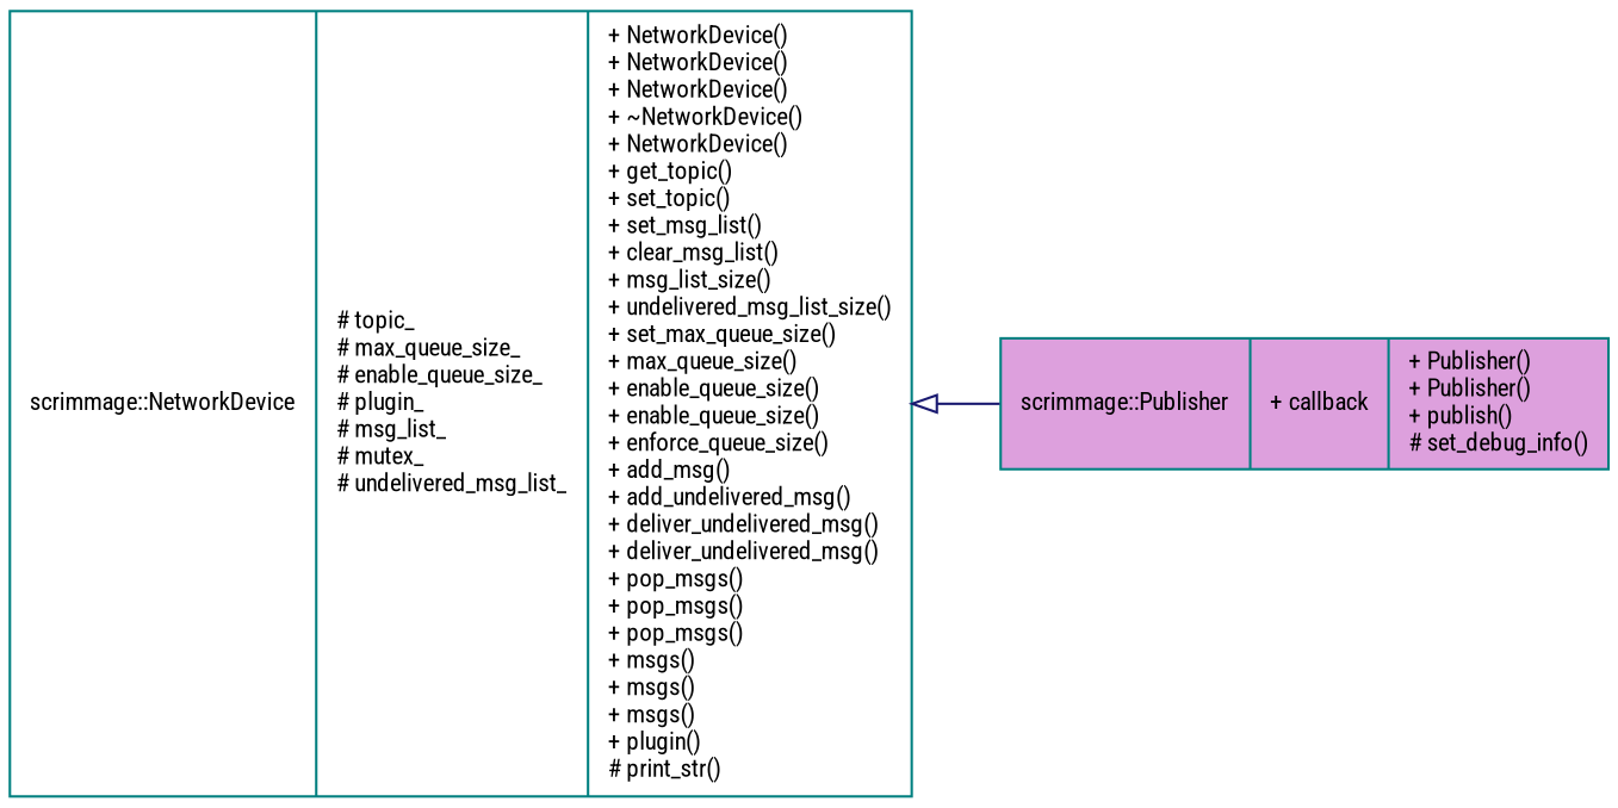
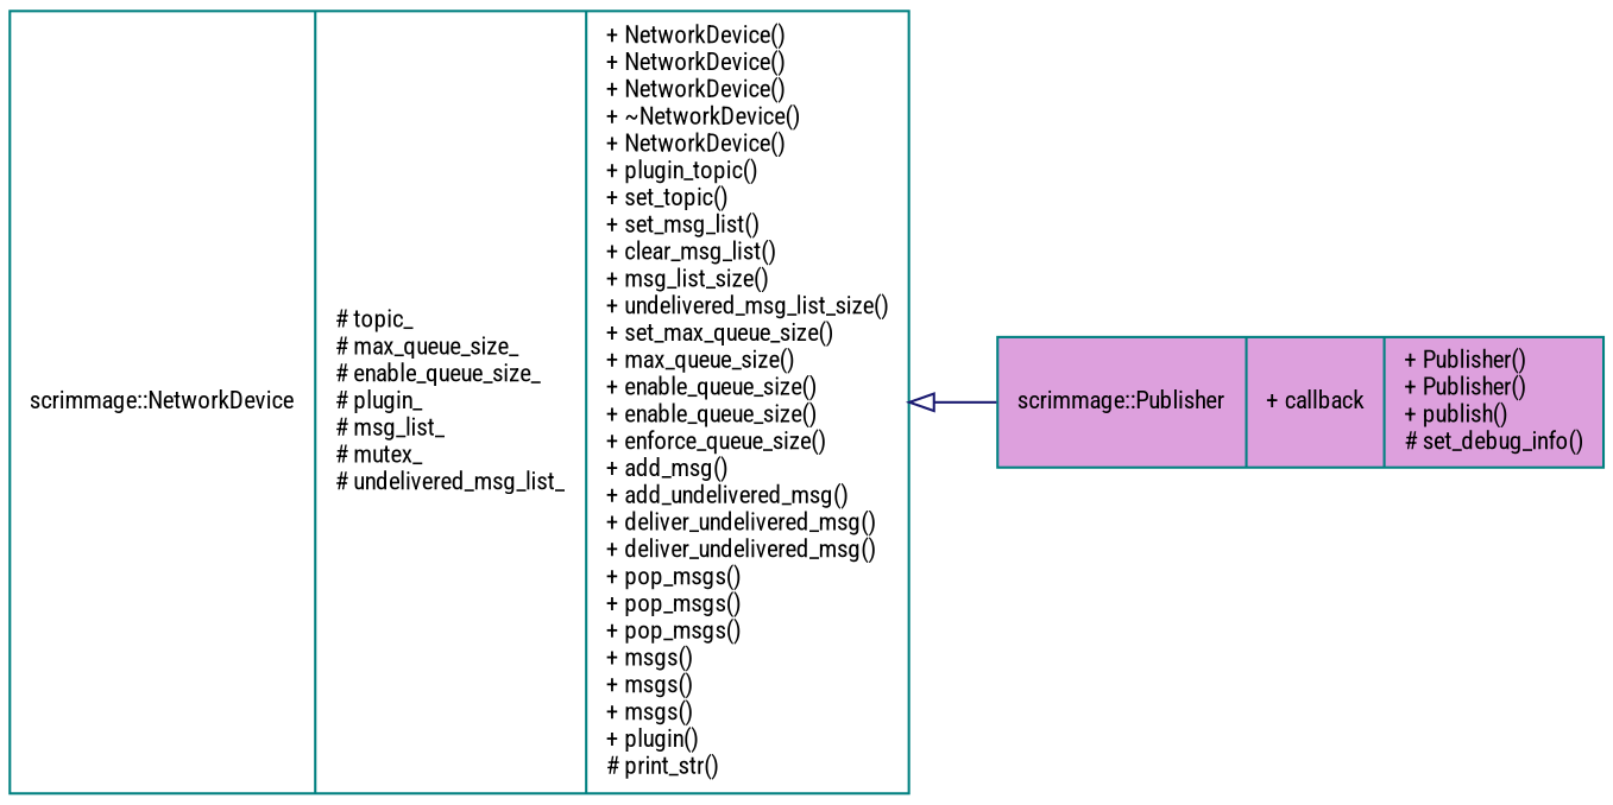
  digraph {
    rankdir=LR
    fontname="Roboto Condensed"
    node [color=teal fontname="Roboto Condensed" fontsize=10 shape=record style=filled]
    n1 [fillcolor=plum fontcolor=black height=0.2 label="{scrimmage::Publisher\n|+ callback\l|+ Publisher()\l+ Publisher()\l+ publish()\l# set_debug_info()\l}" width=0.4]
-   n2 [fillcolor=white height=0.2 label="{scrimmage::NetworkDevice\n|# topic_\l# max_queue_size_\l# enable_queue_size_\l# plugin_\l# msg_list_\l# mutex_\l# undelivered_msg_list_\l|+ NetworkDevice()\l+ NetworkDevice()\l+ NetworkDevice()\l+ ~NetworkDevice()\l+ NetworkDevice()\l+ get_topic()\l+ set_topic()\l+ set_msg_list()\l+ clear_msg_list()\l+ msg_list_size()\l+ undelivered_msg_list_size()\l+ set_max_queue_size()\l+ max_queue_size()\l+ enable_queue_size()\l+ enable_queue_size()\l+ enforce_queue_size()\l+ add_msg()\l+ add_undelivered_msg()\l+ deliver_undelivered_msg()\l+ deliver_undelivered_msg()\l+ pop_msgs()\l+ pop_msgs()\l+ pop_msgs()\l+ msgs()\l+ msgs()\l+ msgs()\l+ plugin()\l# print_str()\l}" width=0.4]
+   n2 [fillcolor=white height=0.2 label="{scrimmage::NetworkDevice\n|# topic_\l# max_queue_size_\l# enable_queue_size_\l# plugin_\l# msg_list_\l# mutex_\l# undelivered_msg_list_\l|+ NetworkDevice()\l+ NetworkDevice()\l+ NetworkDevice()\l+ ~NetworkDevice()\l+ NetworkDevice()\l+ plugin_topic()\l+ set_topic()\l+ set_msg_list()\l+ clear_msg_list()\l+ msg_list_size()\l+ undelivered_msg_list_size()\l+ set_max_queue_size()\l+ max_queue_size()\l+ enable_queue_size()\l+ enable_queue_size()\l+ enforce_queue_size()\l+ add_msg()\l+ add_undelivered_msg()\l+ deliver_undelivered_msg()\l+ deliver_undelivered_msg()\l+ pop_msgs()\l+ pop_msgs()\l+ pop_msgs()\l+ msgs()\l+ msgs()\l+ msgs()\l+ plugin()\l# print_str()\l}" width=0.4]
    n2 -> n1 [arrowtail=onormal color=midnightblue dir=back fontname="Roboto Condensed" fontsize=10 labelfontname=Helvetica labelfontsize=10 style=solid]
  }
